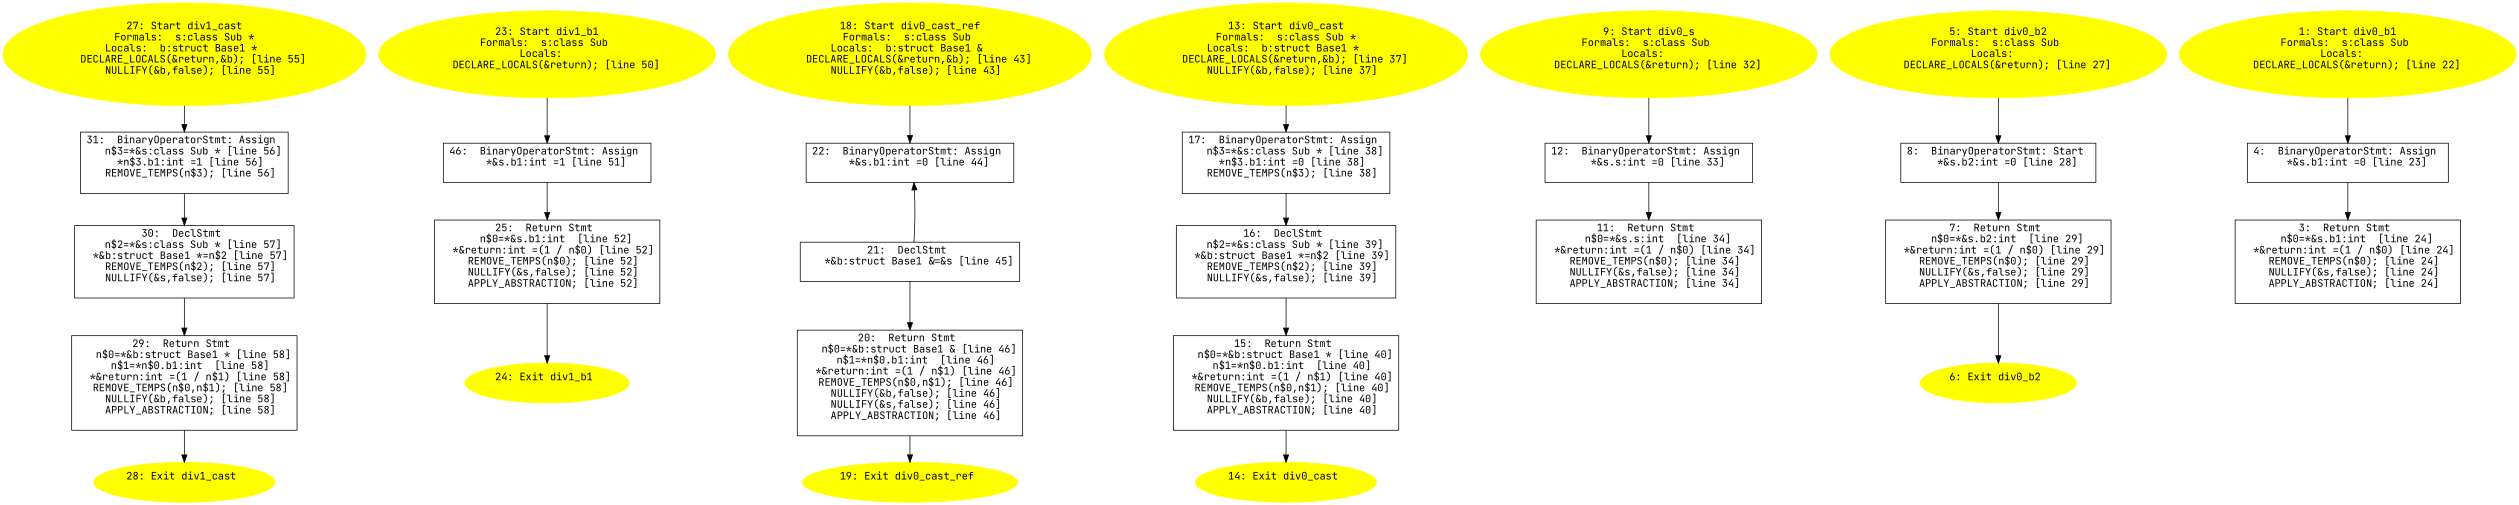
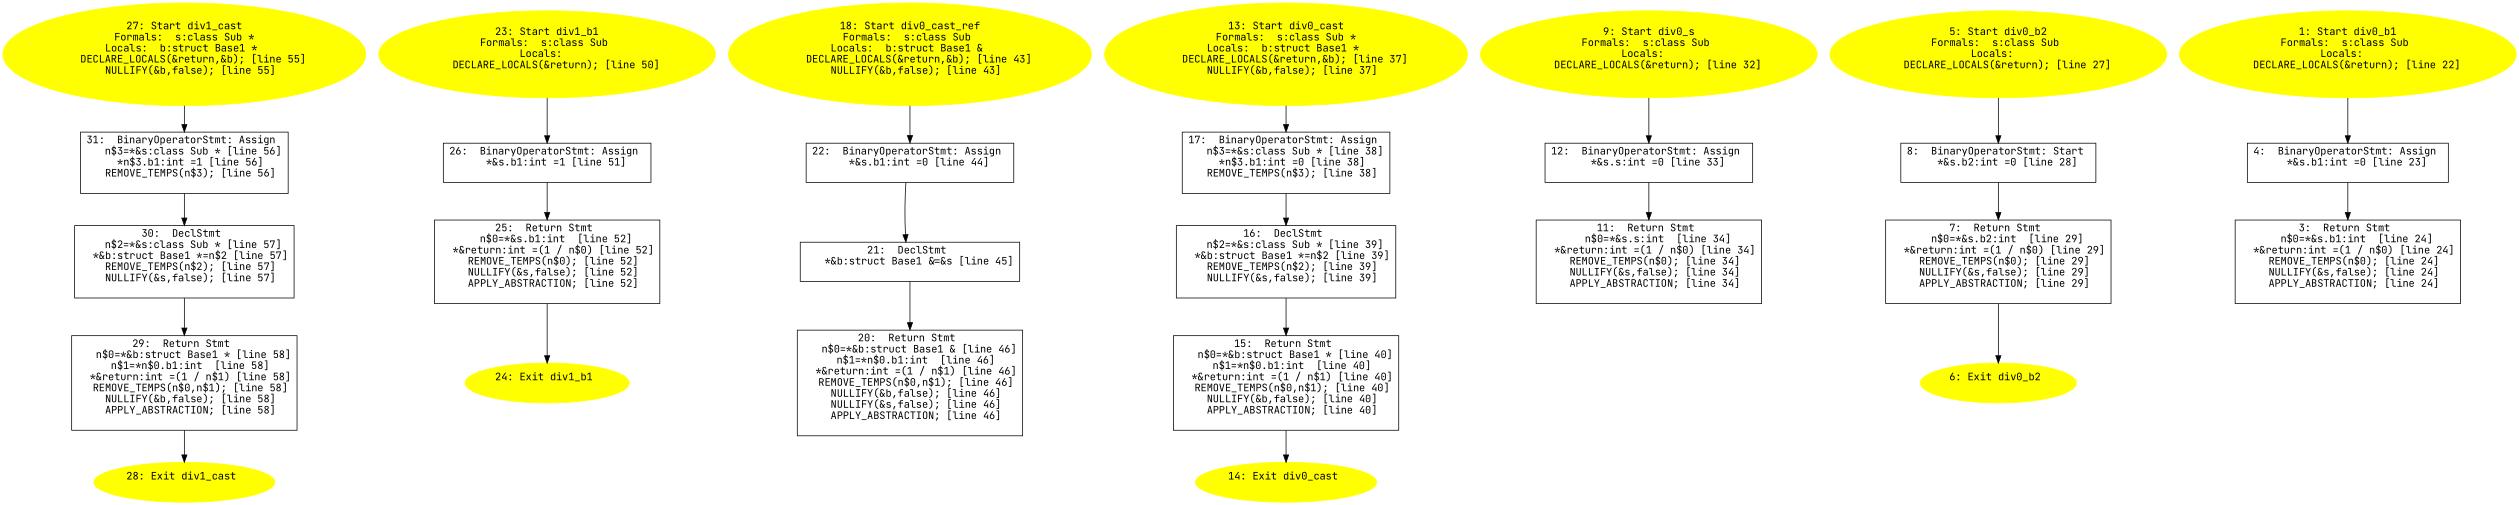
  digraph {
    fontname="JetBrains Mono"
    node [fontname="JetBrains Mono" shape=box]
    edge [fontname="JetBrains Mono"]
    n1 [label="31:  BinaryOperatorStmt: Assign \n   n$3=*&s:class Sub * [line 56]\n  *n$3.b1:int =1 [line 56]\n  REMOVE_TEMPS(n$3); [line 56]\n "]
    n2 [label="30:  DeclStmt \n   n$2=*&s:class Sub * [line 57]\n  *&b:struct Base1 *=n$2 [line 57]\n  REMOVE_TEMPS(n$2); [line 57]\n  NULLIFY(&s,false); [line 57]\n "]
    n3 [label="29:  Return Stmt \n   n$0=*&b:struct Base1 * [line 58]\n  n$1=*n$0.b1:int  [line 58]\n  *&return:int =(1 / n$1) [line 58]\n  REMOVE_TEMPS(n$0,n$1); [line 58]\n  NULLIFY(&b,false); [line 58]\n  APPLY_ABSTRACTION; [line 58]\n "]
    n4 [color=yellow label="28: Exit div1_cast \n  " style=filled shape=""]
    n5 [color=yellow label="27: Start div1_cast\nFormals:  s:class Sub *\nLocals:  b:struct Base1 * \n   DECLARE_LOCALS(&return,&b); [line 55]\n  NULLIFY(&b,false); [line 55]\n " style=filled shape=""]
-   n6 [label="46:  BinaryOperatorStmt: Assign \n   *&s.b1:int =1 [line 51]\n "]
+   n6 [label="26:  BinaryOperatorStmt: Assign \n   *&s.b1:int =1 [line 51]\n "]
    n7 [label="25:  Return Stmt \n   n$0=*&s.b1:int  [line 52]\n  *&return:int =(1 / n$0) [line 52]\n  REMOVE_TEMPS(n$0); [line 52]\n  NULLIFY(&s,false); [line 52]\n  APPLY_ABSTRACTION; [line 52]\n "]
    n8 [color=yellow label="24: Exit div1_b1 \n  " style=filled shape=""]
    n9 [color=yellow label="23: Start div1_b1\nFormals:  s:class Sub \nLocals:  \n   DECLARE_LOCALS(&return); [line 50]\n " style=filled shape=""]
    n10 [label="22:  BinaryOperatorStmt: Assign \n   *&s.b1:int =0 [line 44]\n "]
    n11 [label="21:  DeclStmt \n   *&b:struct Base1 &=&s [line 45]\n "]
    n12 [label="20:  Return Stmt \n   n$0=*&b:struct Base1 & [line 46]\n  n$1=*n$0.b1:int  [line 46]\n  *&return:int =(1 / n$1) [line 46]\n  REMOVE_TEMPS(n$0,n$1); [line 46]\n  NULLIFY(&b,false); [line 46]\n  NULLIFY(&s,false); [line 46]\n  APPLY_ABSTRACTION; [line 46]\n "]
-   n13 [color=yellow label="19: Exit div0_cast_ref \n  " style=filled shape=""]
    n14 [color=yellow label="18: Start div0_cast_ref\nFormals:  s:class Sub \nLocals:  b:struct Base1 & \n   DECLARE_LOCALS(&return,&b); [line 43]\n  NULLIFY(&b,false); [line 43]\n " style=filled shape=""]
    n15 [label="17:  BinaryOperatorStmt: Assign \n   n$3=*&s:class Sub * [line 38]\n  *n$3.b1:int =0 [line 38]\n  REMOVE_TEMPS(n$3); [line 38]\n "]
    n16 [label="16:  DeclStmt \n   n$2=*&s:class Sub * [line 39]\n  *&b:struct Base1 *=n$2 [line 39]\n  REMOVE_TEMPS(n$2); [line 39]\n  NULLIFY(&s,false); [line 39]\n "]
    n17 [label="15:  Return Stmt \n   n$0=*&b:struct Base1 * [line 40]\n  n$1=*n$0.b1:int  [line 40]\n  *&return:int =(1 / n$1) [line 40]\n  REMOVE_TEMPS(n$0,n$1); [line 40]\n  NULLIFY(&b,false); [line 40]\n  APPLY_ABSTRACTION; [line 40]\n "]
    n18 [color=yellow label="14: Exit div0_cast \n  " style=filled shape=""]
    n19 [color=yellow label="13: Start div0_cast\nFormals:  s:class Sub *\nLocals:  b:struct Base1 * \n   DECLARE_LOCALS(&return,&b); [line 37]\n  NULLIFY(&b,false); [line 37]\n " style=filled shape=""]
    n20 [label="12:  BinaryOperatorStmt: Assign \n   *&s.s:int =0 [line 33]\n "]
    n21 [label="11:  Return Stmt \n   n$0=*&s.s:int  [line 34]\n  *&return:int =(1 / n$0) [line 34]\n  REMOVE_TEMPS(n$0); [line 34]\n  NULLIFY(&s,false); [line 34]\n  APPLY_ABSTRACTION; [line 34]\n "]
    n22 [color=yellow label="9: Start div0_s\nFormals:  s:class Sub \nLocals:  \n   DECLARE_LOCALS(&return); [line 32]\n " style=filled shape=""]
    n23 [label="8:  BinaryOperatorStmt: Start \n   *&s.b2:int =0 [line 28]\n "]
    n24 [label="7:  Return Stmt \n   n$0=*&s.b2:int  [line 29]\n  *&return:int =(1 / n$0) [line 29]\n  REMOVE_TEMPS(n$0); [line 29]\n  NULLIFY(&s,false); [line 29]\n  APPLY_ABSTRACTION; [line 29]\n "]
    n25 [color=yellow label="6: Exit div0_b2 \n  " style=filled shape=""]
    n26 [color=yellow label="5: Start div0_b2\nFormals:  s:class Sub \nLocals:  \n   DECLARE_LOCALS(&return); [line 27]\n " style=filled shape=""]
    n27 [label="4:  BinaryOperatorStmt: Assign \n   *&s.b1:int =0 [line 23]\n "]
    n28 [label="3:  Return Stmt \n   n$0=*&s.b1:int  [line 24]\n  *&return:int =(1 / n$0) [line 24]\n  REMOVE_TEMPS(n$0); [line 24]\n  NULLIFY(&s,false); [line 24]\n  APPLY_ABSTRACTION; [line 24]\n "]
    n29 [color=yellow label="1: Start div0_b1\nFormals:  s:class Sub \nLocals:  \n   DECLARE_LOCALS(&return); [line 22]\n " style=filled shape=""]
    n1 -> n2
    n2 -> n3
    n3 -> n4
    n5 -> n1
    n6 -> n7
    n7 -> n8
    n9 -> n6
-   n11 -> n10
+   n10 -> n11
    n11 -> n12
-   n12 -> n13
    n14 -> n10
    n15 -> n16
    n16 -> n17
    n17 -> n18
    n19 -> n15
    n20 -> n21
    n22 -> n20
    n23 -> n24
    n24 -> n25
    n26 -> n23
    n27 -> n28
    n29 -> n27
  }
